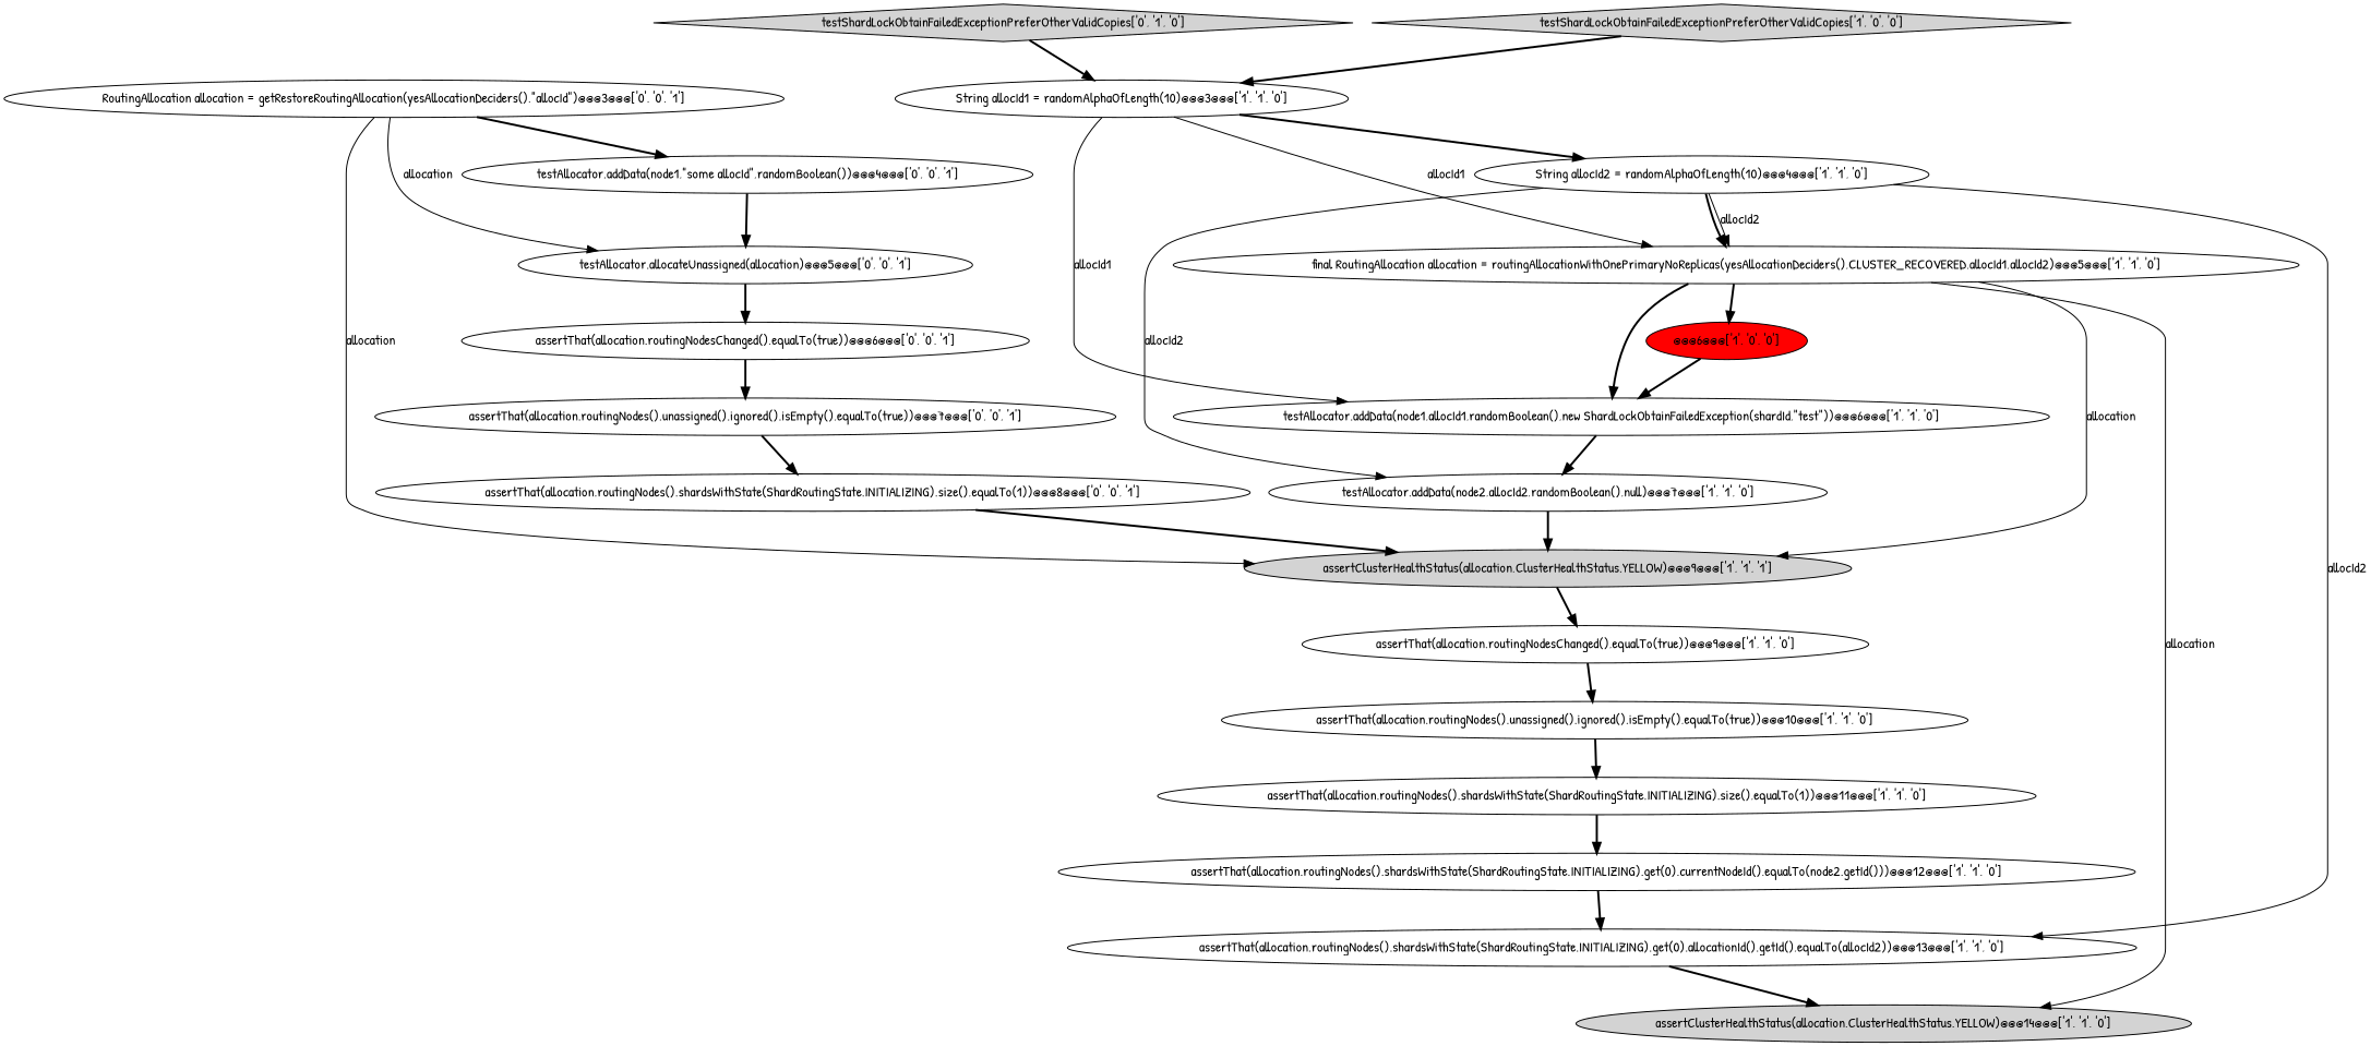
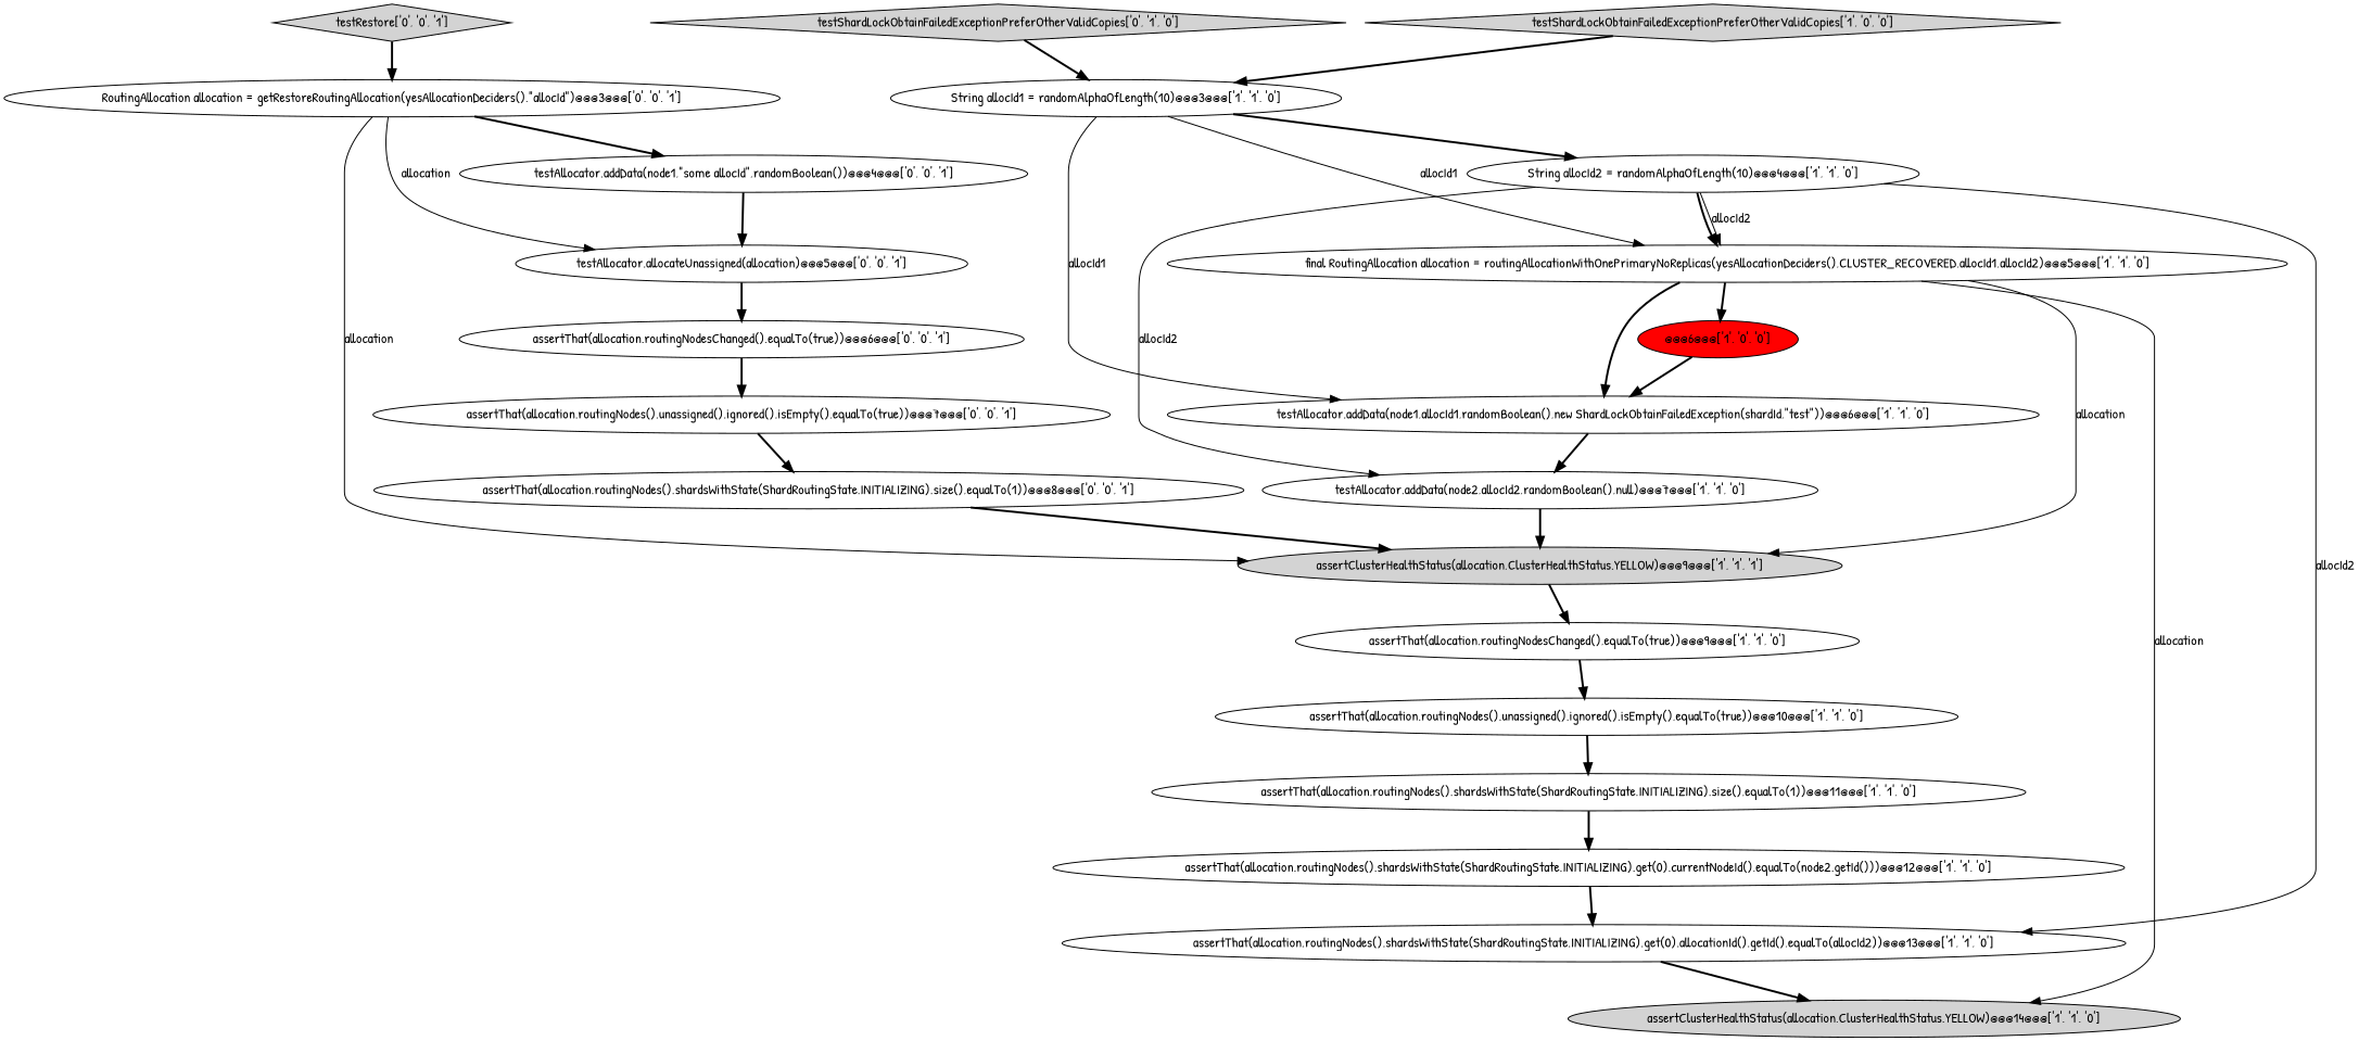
  digraph {
    fontname="Patrick Hand"
    node [fillcolor=white shape=ellipse style=filled fontname="Patrick Hand"]
    edge [style=bold fontname="Patrick Hand"]
    n1 [label="assertThat(allocation.routingNodes().unassigned().ignored().isEmpty(),equalTo(true))@@@7@@@['0', '0', '1']"]
    n2 [label="assertThat(allocation.routingNodes().shardsWithState(ShardRoutingState.INITIALIZING).size(),equalTo(1))@@@8@@@['0', '0', '1']"]
    n3 [fillcolor=lightgray label="assertClusterHealthStatus(allocation,ClusterHealthStatus.YELLOW)@@@9@@@['1', '1', '1']"]
    n4 [label="assertThat(allocation.routingNodesChanged(),equalTo(true))@@@9@@@['1', '1', '0']"]
    n5 [label="assertThat(allocation.routingNodes().shardsWithState(ShardRoutingState.INITIALIZING).size(),equalTo(1))@@@11@@@['1', '1', '0']"]
    n6 [label="assertThat(allocation.routingNodes().shardsWithState(ShardRoutingState.INITIALIZING).get(0).currentNodeId(),equalTo(node2.getId()))@@@12@@@['1', '1', '0']"]
    n7 [label="testAllocator.allocateUnassigned(allocation)@@@5@@@['0', '0', '1']"]
    n8 [label="assertThat(allocation.routingNodesChanged(),equalTo(true))@@@6@@@['0', '0', '1']"]
    n9 [label="String allocId1 = randomAlphaOfLength(10)@@@3@@@['1', '1', '0']"]
    n10 [label="testAllocator.addData(node1,allocId1,randomBoolean(),new ShardLockObtainFailedException(shardId,\"test\"))@@@6@@@['1', '1', '0']"]
    n11 [label="final RoutingAllocation allocation = routingAllocationWithOnePrimaryNoReplicas(yesAllocationDeciders(),CLUSTER_RECOVERED,allocId1,allocId2)@@@5@@@['1', '1', '0']"]
    n12 [label="String allocId2 = randomAlphaOfLength(10)@@@4@@@['1', '1', '0']"]
    n13 [label="testAllocator.addData(node2,allocId2,randomBoolean(),null)@@@7@@@['1', '1', '0']"]
    n14 [fillcolor=lightgray label="testShardLockObtainFailedExceptionPreferOtherValidCopies['0', '1', '0']" shape=diamond]
    n15 [label="assertThat(allocation.routingNodes().shardsWithState(ShardRoutingState.INITIALIZING).get(0).allocationId().getId(),equalTo(allocId2))@@@13@@@['1', '1', '0']"]
    n16 [fillcolor=lightgray label="assertClusterHealthStatus(allocation,ClusterHealthStatus.YELLOW)@@@14@@@['1', '1', '0']"]
    n17 [fillcolor=red label="@@@6@@@['1', '0', '0']"]
    n18 [label="assertThat(allocation.routingNodes().unassigned().ignored().isEmpty(),equalTo(true))@@@10@@@['1', '1', '0']"]
+   n19 [fillcolor=lightgray label="testRestore['0', '0', '1']" shape=diamond]
    n20 [label="RoutingAllocation allocation = getRestoreRoutingAllocation(yesAllocationDeciders(),\"allocId\")@@@3@@@['0', '0', '1']"]
    n21 [label="testAllocator.addData(node1,\"some allocId\",randomBoolean())@@@4@@@['0', '0', '1']"]
    n22 [fillcolor=lightgray label="testShardLockObtainFailedExceptionPreferOtherValidCopies['1', '0', '0']" shape=diamond]
    n1 -> n2
    n2 -> n3
    n3 -> n4
    n4 -> n18
    n5 -> n6
    n6 -> n15
    n7 -> n8
    n8 -> n1
    n9 -> n10 [label=allocId1 style=solid]
    n9 -> n11 [label=allocId1 style=solid]
    n9 -> n12
    n10 -> n13
    n11 -> n3 [label=allocation style=solid]
    n11 -> n10
    n11 -> n16 [label=allocation style=solid]
    n11 -> n17
    n12 -> n11
    n12 -> n11 [label=allocId2 style=solid]
    n12 -> n13 [label=allocId2 style=solid]
    n12 -> n15 [label=allocId2 style=solid]
    n13 -> n3
    n14 -> n9
    n15 -> n16
    n17 -> n10
    n18 -> n5
+   n19 -> n20
    n20 -> n3 [label=allocation style=solid]
    n20 -> n7 [label=allocation style=solid]
    n20 -> n21
    n21 -> n7
    n22 -> n9
  }
